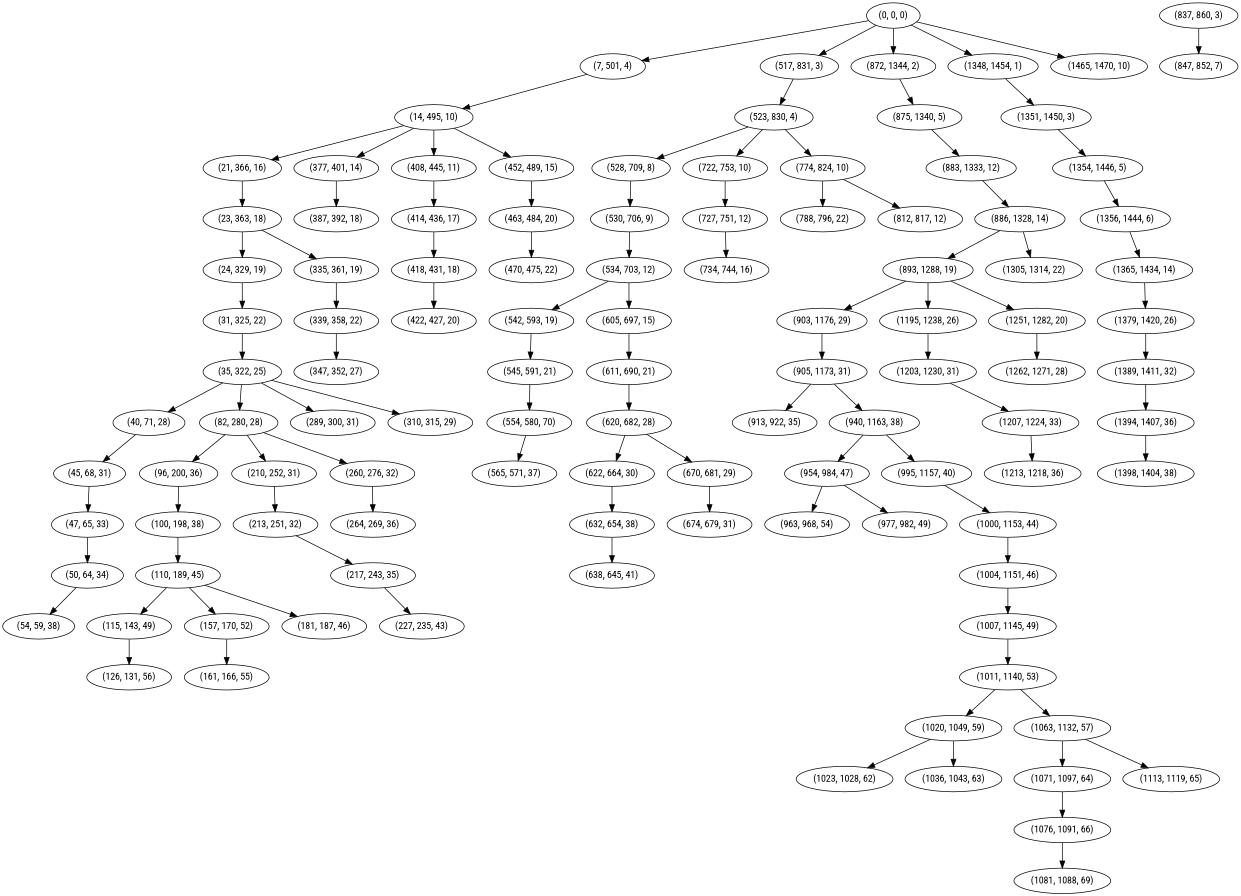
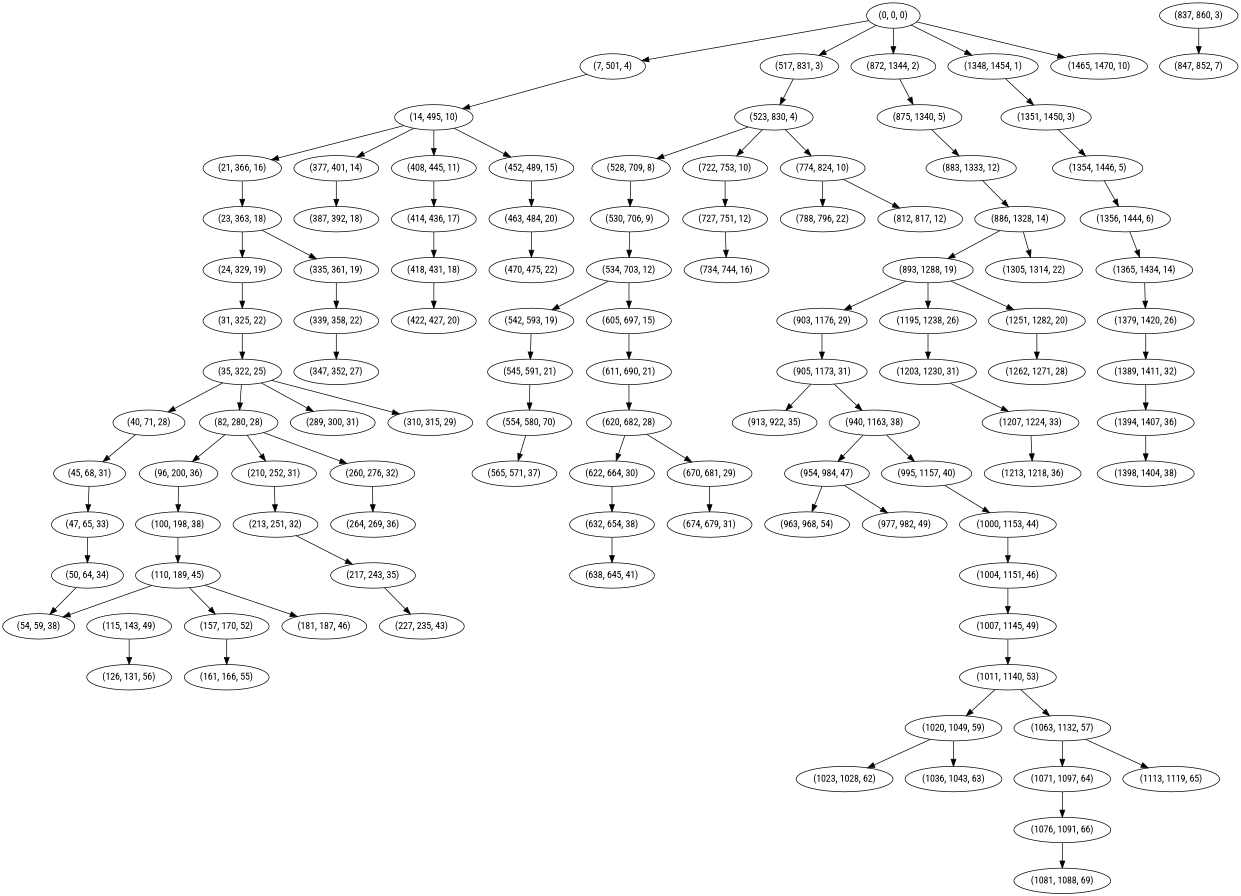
  digraph {
    fontname="Roboto Condensed"
    node [fontname="Roboto Condensed"]
    edge [fontname="Roboto Condensed"]
    "(0, 0, 0)"
    "(7, 501, 4)"
    "(517, 831, 3)"
    "(872, 1344, 2)"
    "(1348, 1454, 1)"
    "(1465, 1470, 10)"
    "(14, 495, 10)"
    "(523, 830, 4)"
    "(837, 860, 3)"
    "(847, 852, 7)"
    "(875, 1340, 5)"
    "(1351, 1450, 3)"
    "(21, 366, 16)"
    "(377, 401, 14)"
    "(408, 445, 11)"
    "(452, 489, 15)"
    "(23, 363, 18)"
    "(387, 392, 18)"
    "(414, 436, 17)"
    "(463, 484, 20)"
    "(24, 329, 19)"
    "(335, 361, 19)"
    "(31, 325, 22)"
    "(339, 358, 22)"
    "(35, 322, 25)"
    "(40, 71, 28)"
    "(82, 280, 28)"
    "(289, 300, 31)"
    "(310, 315, 29)"
    "(45, 68, 31)"
    "(96, 200, 36)"
    "(210, 252, 31)"
    "(260, 276, 32)"
    "(47, 65, 33)"
    "(50, 64, 34)"
    "(54, 59, 38)"
    "(100, 198, 38)"
    "(213, 251, 32)"
    "(264, 269, 36)"
    "(110, 189, 45)"
    "(115, 143, 49)"
    "(157, 170, 52)"
    "(181, 187, 46)"
    "(126, 131, 56)"
    "(161, 166, 55)"
    "(217, 243, 35)"
    "(227, 235, 43)"
    "(347, 352, 27)"
    "(418, 431, 18)"
    "(422, 427, 20)"
    "(470, 475, 22)"
    "(528, 709, 8)"
    "(722, 753, 10)"
    "(774, 824, 10)"
    "(530, 706, 9)"
    "(727, 751, 12)"
    "(788, 796, 22)"
    "(812, 817, 12)"
    "(534, 703, 12)"
    "(542, 593, 19)"
    "(605, 697, 15)"
    "(545, 591, 21)"
    "(611, 690, 21)"
    n64 [label="(554, 580, 70)"]
    "(565, 571, 37)"
    "(620, 682, 28)"
    "(622, 664, 30)"
    "(670, 681, 29)"
    "(632, 654, 38)"
    "(674, 679, 31)"
    "(638, 645, 41)"
    "(734, 744, 16)"
    "(883, 1333, 12)"
    "(886, 1328, 14)"
    "(893, 1288, 19)"
    "(1305, 1314, 22)"
    "(903, 1176, 29)"
    "(1195, 1238, 26)"
    "(1251, 1282, 20)"
    "(905, 1173, 31)"
    "(1203, 1230, 31)"
    "(1262, 1271, 28)"
    "(913, 922, 35)"
    "(940, 1163, 38)"
    "(954, 984, 47)"
    "(995, 1157, 40)"
    "(963, 968, 54)"
    "(977, 982, 49)"
    "(1000, 1153, 44)"
    "(1004, 1151, 46)"
    "(1007, 1145, 49)"
    "(1011, 1140, 53)"
    "(1020, 1049, 59)"
    "(1063, 1132, 57)"
    "(1023, 1028, 62)"
    "(1036, 1043, 63)"
    "(1071, 1097, 64)"
    "(1113, 1119, 65)"
    "(1076, 1091, 66)"
    "(1081, 1088, 69)"
    "(1207, 1224, 33)"
    "(1213, 1218, 36)"
    "(1354, 1446, 5)"
    "(1356, 1444, 6)"
    "(1365, 1434, 14)"
    "(1379, 1420, 26)"
    "(1389, 1411, 32)"
    "(1394, 1407, 36)"
    "(1398, 1404, 38)"
    "(0, 0, 0)" -> "(7, 501, 4)"
    "(0, 0, 0)" -> "(517, 831, 3)"
    "(0, 0, 0)" -> "(872, 1344, 2)"
    "(0, 0, 0)" -> "(1348, 1454, 1)"
    "(0, 0, 0)" -> "(1465, 1470, 10)"
    "(7, 501, 4)" -> "(14, 495, 10)"
    "(517, 831, 3)" -> "(523, 830, 4)"
    "(872, 1344, 2)" -> "(875, 1340, 5)"
    "(1348, 1454, 1)" -> "(1351, 1450, 3)"
    "(14, 495, 10)" -> "(21, 366, 16)"
    "(14, 495, 10)" -> "(377, 401, 14)"
    "(14, 495, 10)" -> "(408, 445, 11)"
    "(14, 495, 10)" -> "(452, 489, 15)"
    "(523, 830, 4)" -> "(528, 709, 8)"
    "(523, 830, 4)" -> "(722, 753, 10)"
    "(523, 830, 4)" -> "(774, 824, 10)"
    "(837, 860, 3)" -> "(847, 852, 7)"
    "(875, 1340, 5)" -> "(883, 1333, 12)"
    "(1351, 1450, 3)" -> "(1354, 1446, 5)"
    "(21, 366, 16)" -> "(23, 363, 18)"
    "(377, 401, 14)" -> "(387, 392, 18)"
    "(408, 445, 11)" -> "(414, 436, 17)"
    "(452, 489, 15)" -> "(463, 484, 20)"
    "(23, 363, 18)" -> "(24, 329, 19)"
    "(23, 363, 18)" -> "(335, 361, 19)"
    "(414, 436, 17)" -> "(418, 431, 18)"
    "(463, 484, 20)" -> "(470, 475, 22)"
    "(24, 329, 19)" -> "(31, 325, 22)"
    "(335, 361, 19)" -> "(339, 358, 22)"
    "(31, 325, 22)" -> "(35, 322, 25)"
    "(339, 358, 22)" -> "(347, 352, 27)"
    "(35, 322, 25)" -> "(40, 71, 28)"
    "(35, 322, 25)" -> "(82, 280, 28)"
    "(35, 322, 25)" -> "(289, 300, 31)"
    "(35, 322, 25)" -> "(310, 315, 29)"
    "(40, 71, 28)" -> "(45, 68, 31)"
    "(82, 280, 28)" -> "(96, 200, 36)"
    "(82, 280, 28)" -> "(210, 252, 31)"
    "(82, 280, 28)" -> "(260, 276, 32)"
    "(45, 68, 31)" -> "(47, 65, 33)"
    "(96, 200, 36)" -> "(100, 198, 38)"
    "(210, 252, 31)" -> "(213, 251, 32)"
    "(260, 276, 32)" -> "(264, 269, 36)"
    "(47, 65, 33)" -> "(50, 64, 34)"
    "(50, 64, 34)" -> "(54, 59, 38)"
    "(100, 198, 38)" -> "(110, 189, 45)"
    "(213, 251, 32)" -> "(217, 243, 35)"
-   "(110, 189, 45)" -> "(115, 143, 49)"
+   "(110, 189, 45)" -> "(54, 59, 38)"
    "(110, 189, 45)" -> "(157, 170, 52)"
    "(110, 189, 45)" -> "(181, 187, 46)"
    "(115, 143, 49)" -> "(126, 131, 56)"
    "(157, 170, 52)" -> "(161, 166, 55)"
    "(217, 243, 35)" -> "(227, 235, 43)"
    "(418, 431, 18)" -> "(422, 427, 20)"
    "(528, 709, 8)" -> "(530, 706, 9)"
    "(722, 753, 10)" -> "(727, 751, 12)"
    "(774, 824, 10)" -> "(788, 796, 22)"
    "(774, 824, 10)" -> "(812, 817, 12)"
    "(530, 706, 9)" -> "(534, 703, 12)"
    "(727, 751, 12)" -> "(734, 744, 16)"
    "(534, 703, 12)" -> "(542, 593, 19)"
    "(534, 703, 12)" -> "(605, 697, 15)"
    "(542, 593, 19)" -> "(545, 591, 21)"
    "(605, 697, 15)" -> "(611, 690, 21)"
    "(545, 591, 21)" -> n64
    "(611, 690, 21)" -> "(620, 682, 28)"
    n64 -> "(565, 571, 37)"
    "(620, 682, 28)" -> "(622, 664, 30)"
    "(620, 682, 28)" -> "(670, 681, 29)"
    "(622, 664, 30)" -> "(632, 654, 38)"
    "(670, 681, 29)" -> "(674, 679, 31)"
    "(632, 654, 38)" -> "(638, 645, 41)"
    "(883, 1333, 12)" -> "(886, 1328, 14)"
    "(886, 1328, 14)" -> "(893, 1288, 19)"
    "(886, 1328, 14)" -> "(1305, 1314, 22)"
    "(893, 1288, 19)" -> "(903, 1176, 29)"
    "(893, 1288, 19)" -> "(1195, 1238, 26)"
    "(893, 1288, 19)" -> "(1251, 1282, 20)"
    "(903, 1176, 29)" -> "(905, 1173, 31)"
    "(1195, 1238, 26)" -> "(1203, 1230, 31)"
    "(1251, 1282, 20)" -> "(1262, 1271, 28)"
    "(905, 1173, 31)" -> "(913, 922, 35)"
    "(905, 1173, 31)" -> "(940, 1163, 38)"
    "(1203, 1230, 31)" -> "(1207, 1224, 33)"
    "(940, 1163, 38)" -> "(954, 984, 47)"
    "(940, 1163, 38)" -> "(995, 1157, 40)"
    "(954, 984, 47)" -> "(963, 968, 54)"
    "(954, 984, 47)" -> "(977, 982, 49)"
    "(995, 1157, 40)" -> "(1000, 1153, 44)"
    "(1000, 1153, 44)" -> "(1004, 1151, 46)"
    "(1004, 1151, 46)" -> "(1007, 1145, 49)"
    "(1007, 1145, 49)" -> "(1011, 1140, 53)"
    "(1011, 1140, 53)" -> "(1020, 1049, 59)"
    "(1011, 1140, 53)" -> "(1063, 1132, 57)"
    "(1020, 1049, 59)" -> "(1023, 1028, 62)"
    "(1020, 1049, 59)" -> "(1036, 1043, 63)"
    "(1063, 1132, 57)" -> "(1071, 1097, 64)"
    "(1063, 1132, 57)" -> "(1113, 1119, 65)"
    "(1071, 1097, 64)" -> "(1076, 1091, 66)"
    "(1076, 1091, 66)" -> "(1081, 1088, 69)"
    "(1207, 1224, 33)" -> "(1213, 1218, 36)"
    "(1354, 1446, 5)" -> "(1356, 1444, 6)"
    "(1356, 1444, 6)" -> "(1365, 1434, 14)"
    "(1365, 1434, 14)" -> "(1379, 1420, 26)"
    "(1379, 1420, 26)" -> "(1389, 1411, 32)"
    "(1389, 1411, 32)" -> "(1394, 1407, 36)"
    "(1394, 1407, 36)" -> "(1398, 1404, 38)"
  }
